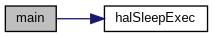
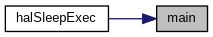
  digraph {
    rankdir=LR
    fontname="Liberation Sans"
    node [color=black fontname="Liberation Sans" fontsize=10 shape=record style=filled]
    n1 [fillcolor=grey75 fontcolor=black height=0.2 label=main width=0.4]
    n2 [fillcolor=white height=0.2 label=halSleepExec width=0.4]
-   n1 -> n2 [color=midnightblue fontname="Liberation Sans" fontsize=10 labelfontname=Helvetica labelfontsize=10 style=solid]
+   n2 -> n1 [color=midnightblue fontname="Liberation Sans" fontsize=10 labelfontname=Helvetica labelfontsize=10 style=solid]
  }
